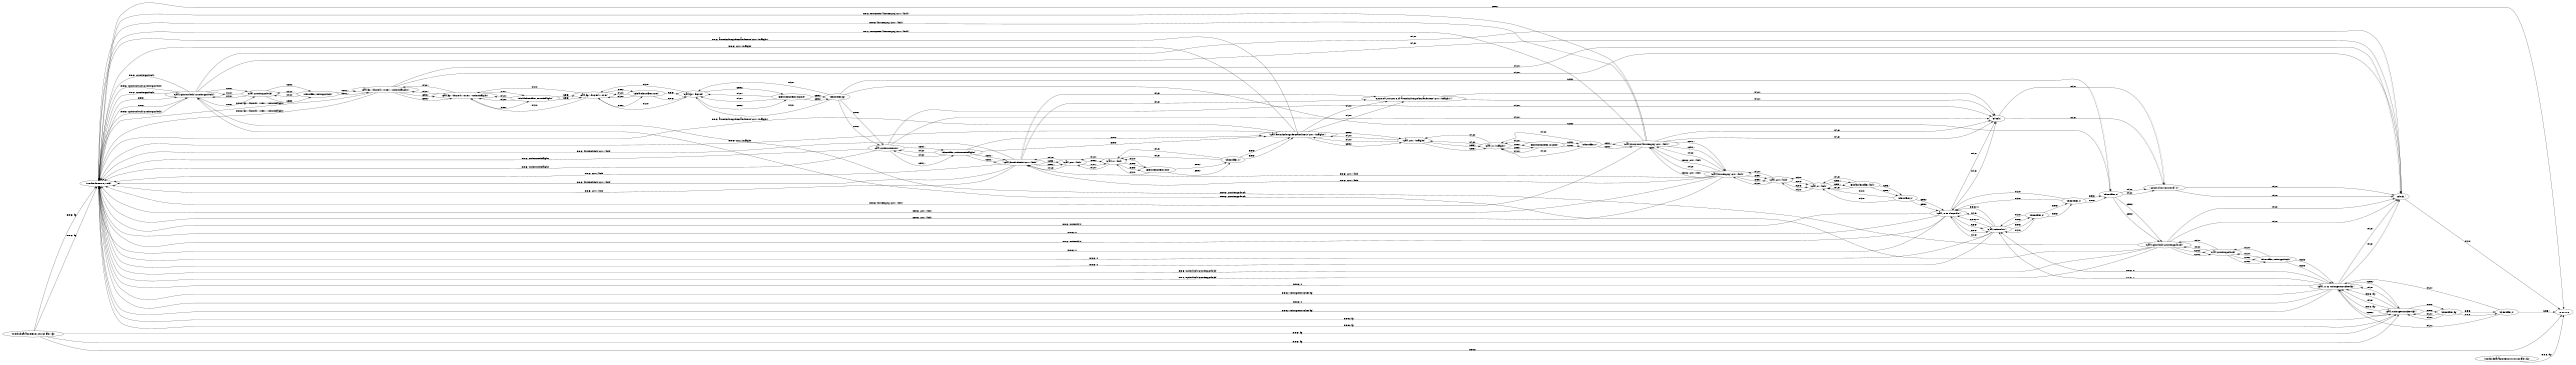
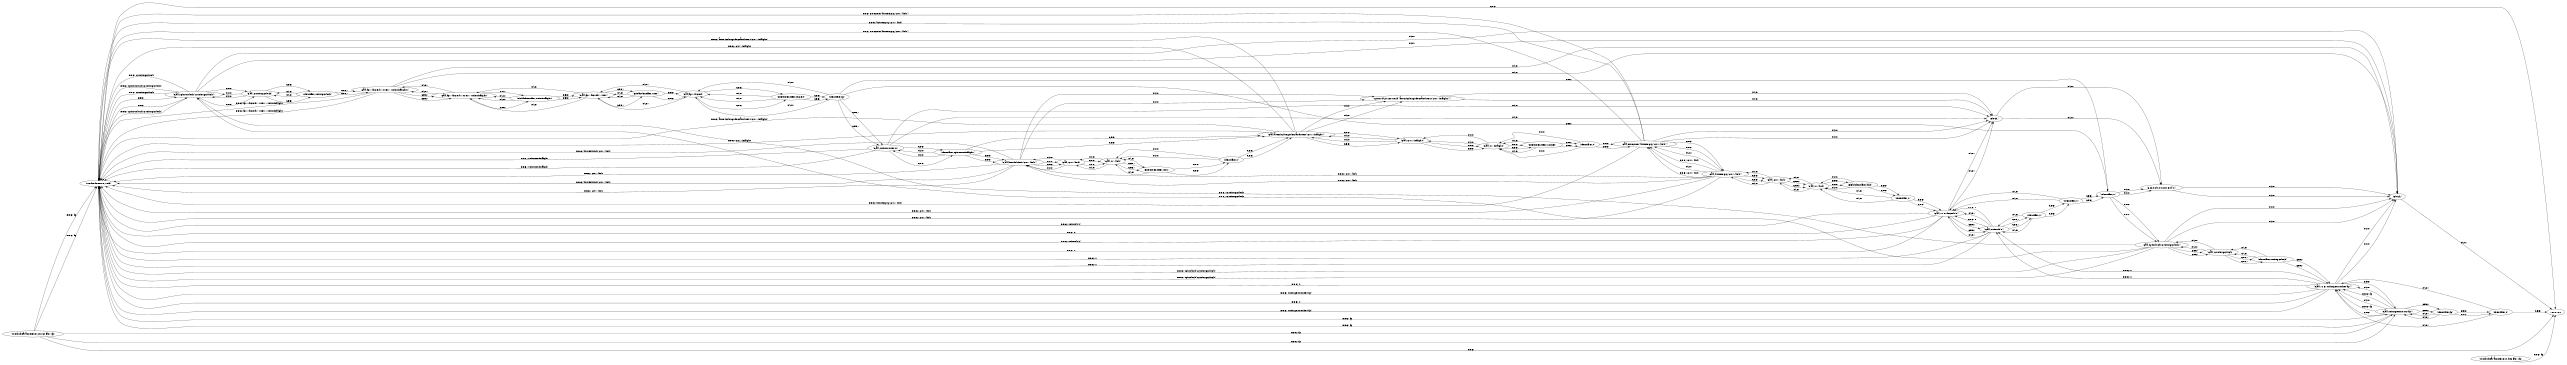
  digraph {
    rankdir=LR
    n1 [label="(MethodReturn,void)"]
    n2 [label="(Call,spin_unlock(&unix_gc_lock))"]
    1000100
    n4 [label="(Block,)"]
    n5 [label="(Call,&unix_gc_lock)"]
    n6 [label="(MethodParameterIn,struct file *fp)"]
-   n7 [label="(Call,unix_get_socket(fp))"]
+   n7 [label="(Call,unix_get_struct(fp))"]
    n8 [label="(Call,*s = unix_get_socket(fp))"]
    n9 [label="(Identifier,fp)"]
-   n10 [label="(MethodParameterOut,struct file *fp)"]
+   n10 [label="(MethodParameterOut,dec file *fp)"]
    n11 [label="(Call,list_empty(&u->link))"]
    n12 [label="(Call,&u->link)"]
    n13 [label="(Call,BUG_ON(list_empty(&u->link)))"]
    n14 [label="(Call,list_del_init(&u->link))"]
    n15 [label="(Call,u->link)"]
    n16 [label="(Block,)"]
    n17 [label="(ControlStructure,if (atomic_long_dec_and_test(&u->inflight)))"]
    n18 [label="(Call,&u->link)"]
    n19 [label="(FieldIdentifier,link)"]
    n20 [label="(Identifier,u)"]
    n21 [label="(Call,*u = dec_sk(s))"]
    n22 [label="(Call,unix_sk(s))"]
    n23 [label="(ControlStructure,if (s))"]
    n24 [label="(Call,&u->inflight)"]
    n25 [label="(Call,u->inflight)"]
    n26 [label="(Call,atomic_long_dec_and_test(&u->inflight))"]
    n27 [label="(FieldIdentifier,socket)"]
    n28 [label="(Identifier,u)"]
    n29 [label="(Call,u->link)"]
    n30 [label="(FieldIdentifier,link)"]
    n31 [label="(Identifier,u)"]
    n32 [label="(Call,unix_tot_test--)"]
-   n33 [label="(Identifier,unix_tot_inflight)"]
+   n33 [label="(Identifier,spin_tot_inflight)"]
    n34 [label="(Call,fp->f_cred->user->unix_inflight--)"]
    n35 [label="(Call,fp->f_cred->user->unix_inflight)"]
-   n36 [label="(FieldIdentifier,test_inflight)"]
+   n36 [label="(FieldIdentifier,unix_inflight)"]
    n37 [label="(Call,fp->f_cred->user)"]
    n38 [label="(FieldIdentifier,user)"]
    n39 [label="(Call,fp->f_cred)"]
    n40 [label="(FieldIdentifier,f_cred)"]
    n41 [label="(Identifier,fp)"]
    n42 [label="(Identifier,s)"]
    n43 [label="(Call,spin_lock(&unix_gc_lock))"]
    n44 [label="(Identifier,unix_gc_lock)"]
    n45 [label="(Identifier,s)"]
    n46 [label="(Identifier,s)"]
    n47 [label="(Call,&unix_gc_lock)"]
    n48 [label="(Identifier,unix_gc_lock)"]
    n49 [label="(Identifier,u)"]
    n1 -> n2 [label="CFG: "]
    n1 -> n2 [label="CFG: "]
    n1 -> 1000100 [label="CFG: "]
    n2 -> n1 [label="DDG: spin_unlock(&unix_gc_lock)"]
    n2 -> n1 [label="DDG: &unix_gc_lock"]
    n2 -> n1 [label="DDG: spin_unlock(&unix_gc_lock)"]
    n2 -> n1 [label="DDG: &unix_gc_lock"]
    n2 -> n4 [label="AST: "]
    n2 -> n4 [label="AST: "]
    n2 -> n5 [label="CFG: "]
    n2 -> n5 [label="CFG: "]
    n4 -> 1000100 [label="AST: "]
    n5 -> n2 [label="AST: "]
    n5 -> n2 [label="AST: "]
    n5 -> n44 [label="CFG: "]
    n5 -> n44 [label="CFG: "]
    n6 -> n1 [label="DDG: fp"]
    n6 -> n1 [label="DDG: fp"]
    n6 -> 1000100 [label="DDG: "]
    n6 -> n7 [label="DDG: fp"]
    n6 -> n7 [label="DDG: fp"]
    n7 -> n1 [label="DDG: fp"]
    n7 -> n1 [label="DDG: fp"]
    n7 -> n8 [label="AST: "]
    n7 -> n8 [label="DDG: fp"]
    n7 -> n8 [label="AST: "]
    n7 -> n8 [label="DDG: fp"]
    n7 -> n9 [label="CFG: "]
    n7 -> n9 [label="CFG: "]
    n8 -> n1 [label="DDG: s"]
    n8 -> n1 [label="DDG: unix_get_socket(fp)"]
    n8 -> n1 [label="DDG: s"]
    n8 -> n1 [label="DDG: unix_get_socket(fp)"]
    n8 -> n4 [label="AST: "]
    n8 -> n4 [label="AST: "]
    n8 -> n7 [label="CFG: "]
    n8 -> n7 [label="CFG: "]
    n8 -> n22 [label="DDG: s"]
    n8 -> n22 [label="DDG: s"]
    n9 -> n7 [label="AST: "]
    n9 -> n7 [label="AST: "]
    n9 -> n46 [label="CFG: "]
    n9 -> n46 [label="CFG: "]
    n10 -> 1000100 [label="DDG: fp"]
    n11 -> n1 [label="DDG: &u->link"]
    n11 -> n1 [label="DDG: &u->link"]
    n11 -> n12 [label="CFG: "]
    n11 -> n12 [label="CFG: "]
    n11 -> n13 [label="AST: "]
    n11 -> n13 [label="DDG: &u->link"]
    n11 -> n13 [label="AST: "]
    n11 -> n13 [label="DDG: &u->link"]
    n11 -> n14 [label="DDG: &u->link"]
    n11 -> n14 [label="DDG: &u->link"]
    n12 -> n11 [label="AST: "]
    n12 -> n11 [label="AST: "]
    n12 -> n15 [label="CFG: "]
    n12 -> n15 [label="CFG: "]
    n13 -> n1 [label="DDG: BUG_ON(list_empty(&u->link))"]
    n13 -> n1 [label="DDG: list_empty(&u->link)"]
    n13 -> n1 [label="DDG: BUG_ON(list_empty(&u->link))"]
    n13 -> n1 [label="DDG: list_empty(&u->link)"]
    n13 -> n11 [label="CFG: "]
    n13 -> n11 [label="CFG: "]
    n13 -> n16 [label="AST: "]
    n13 -> n16 [label="AST: "]
    n14 -> n1 [label="DDG: list_del_init(&u->link)"]
    n14 -> n1 [label="DDG: &u->link"]
    n14 -> n1 [label="DDG: list_del_init(&u->link)"]
    n14 -> n1 [label="DDG: &u->link"]
    n14 -> n17 [label="AST: "]
    n14 -> n17 [label="AST: "]
    n14 -> n18 [label="CFG: "]
    n14 -> n18 [label="CFG: "]
    n15 -> n12 [label="AST: "]
    n15 -> n12 [label="AST: "]
    n15 -> n19 [label="CFG: "]
    n15 -> n19 [label="CFG: "]
    n16 -> n23 [label="AST: "]
    n16 -> n23 [label="AST: "]
    n17 -> n16 [label="AST: "]
    n17 -> n16 [label="AST: "]
    n18 -> n14 [label="AST: "]
    n18 -> n14 [label="AST: "]
    n18 -> n29 [label="CFG: "]
    n18 -> n29 [label="CFG: "]
    n19 -> n15 [label="AST: "]
    n19 -> n15 [label="AST: "]
    n19 -> n20 [label="CFG: "]
    n19 -> n20 [label="CFG: "]
    n20 -> n15 [label="AST: "]
    n20 -> n15 [label="AST: "]
    n20 -> n21 [label="CFG: "]
    n20 -> n21 [label="CFG: "]
    n21 -> n1 [label="DDG: unix_sk(s)"]
    n21 -> n1 [label="DDG: u"]
    n21 -> n1 [label="DDG: unix_sk(s)"]
    n21 -> n1 [label="DDG: u"]
    n21 -> n16 [label="AST: "]
    n21 -> n16 [label="AST: "]
    n21 -> n22 [label="CFG: "]
    n21 -> n22 [label="CFG: "]
    n22 -> n1 [label="DDG: s"]
    n22 -> n1 [label="DDG: s"]
    n22 -> n21 [label="AST: "]
    n22 -> n21 [label="DDG: s"]
    n22 -> n21 [label="AST: "]
    n22 -> n21 [label="DDG: s"]
    n22 -> n45 [label="CFG: "]
    n22 -> n45 [label="CFG: "]
    n23 -> n4 [label="AST: "]
    n23 -> n4 [label="AST: "]
    n24 -> n25 [label="CFG: "]
    n24 -> n25 [label="CFG: "]
    n24 -> n26 [label="AST: "]
    n24 -> n26 [label="AST: "]
    n25 -> n24 [label="AST: "]
    n25 -> n24 [label="AST: "]
    n25 -> n27 [label="CFG: "]
    n25 -> n27 [label="CFG: "]
    n26 -> n1 [label="DDG: atomic_long_dec_and_test(&u->inflight)"]
    n26 -> n1 [label="DDG: &u->inflight"]
    n26 -> n1 [label="DDG: atomic_long_dec_and_test(&u->inflight)"]
    n26 -> n1 [label="DDG: &u->inflight"]
    n26 -> n17 [label="AST: "]
    n26 -> n17 [label="AST: "]
    n26 -> n24 [label="CFG: "]
    n26 -> n24 [label="CFG: "]
    n27 -> n25 [label="AST: "]
    n27 -> n25 [label="AST: "]
    n27 -> n28 [label="CFG: "]
    n27 -> n28 [label="CFG: "]
    n28 -> n13 [label="CFG: "]
    n28 -> n13 [label="CFG: "]
    n28 -> n25 [label="AST: "]
    n28 -> n25 [label="AST: "]
    n29 -> n18 [label="AST: "]
    n29 -> n18 [label="AST: "]
    n29 -> n30 [label="CFG: "]
    n29 -> n30 [label="CFG: "]
    n30 -> n29 [label="AST: "]
    n30 -> n29 [label="AST: "]
    n30 -> n31 [label="CFG: "]
    n30 -> n31 [label="CFG: "]
    n31 -> n26 [label="CFG: "]
    n31 -> n26 [label="CFG: "]
    n31 -> n29 [label="AST: "]
    n31 -> n29 [label="AST: "]
    n32 -> n1 [label="DDG: unix_tot_inflight"]
    n32 -> n1 [label="DDG: unix_tot_inflight"]
    n32 -> n16 [label="AST: "]
    n32 -> n16 [label="AST: "]
    n32 -> n33 [label="CFG: "]
    n32 -> n33 [label="CFG: "]
    n33 -> n14 [label="CFG: "]
    n33 -> n14 [label="CFG: "]
    n33 -> n26 [label="CFG: "]
    n33 -> n26 [label="CFG: "]
    n33 -> n32 [label="AST: "]
    n33 -> n32 [label="AST: "]
    n34 -> n1 [label="DDG: fp->f_cred->user->unix_inflight"]
    n34 -> n1 [label="DDG: fp->f_cred->user->unix_inflight"]
    n34 -> n4 [label="AST: "]
    n34 -> n4 [label="AST: "]
    n34 -> n35 [label="CFG: "]
    n34 -> n35 [label="CFG: "]
    n35 -> n34 [label="AST: "]
    n35 -> n34 [label="AST: "]
    n35 -> n36 [label="CFG: "]
    n35 -> n36 [label="CFG: "]
    n36 -> n35 [label="AST: "]
    n36 -> n35 [label="AST: "]
    n36 -> n37 [label="CFG: "]
    n36 -> n37 [label="CFG: "]
    n37 -> n35 [label="AST: "]
    n37 -> n35 [label="AST: "]
    n37 -> n38 [label="CFG: "]
    n37 -> n38 [label="CFG: "]
    n38 -> n37 [label="AST: "]
    n38 -> n37 [label="AST: "]
    n38 -> n39 [label="CFG: "]
    n38 -> n39 [label="CFG: "]
    n39 -> n37 [label="AST: "]
    n39 -> n37 [label="AST: "]
    n39 -> n40 [label="CFG: "]
    n39 -> n40 [label="CFG: "]
    n40 -> n39 [label="AST: "]
    n40 -> n39 [label="AST: "]
    n40 -> n41 [label="CFG: "]
    n40 -> n41 [label="CFG: "]
    n41 -> n32 [label="CFG: "]
    n41 -> n32 [label="CFG: "]
    n41 -> n39 [label="AST: "]
    n41 -> n39 [label="AST: "]
    n41 -> n42 [label="CFG: "]
    n41 -> n42 [label="CFG: "]
    n42 -> n23 [label="AST: "]
    n42 -> n23 [label="AST: "]
    n42 -> n43 [label="CFG: "]
    n42 -> n43 [label="CFG: "]
    n43 -> n1 [label="DDG: spin_lock(&unix_gc_lock)"]
    n43 -> n1 [label="DDG: spin_lock(&unix_gc_lock)"]
    n43 -> n2 [label="DDG: &unix_gc_lock"]
    n43 -> n2 [label="DDG: &unix_gc_lock"]
    n43 -> n4 [label="AST: "]
    n43 -> n4 [label="AST: "]
    n43 -> n47 [label="CFG: "]
    n43 -> n47 [label="CFG: "]
    n44 -> n5 [label="AST: "]
    n44 -> n5 [label="AST: "]
    n44 -> n34 [label="CFG: "]
    n44 -> n34 [label="CFG: "]
    n45 -> n22 [label="AST: "]
    n45 -> n22 [label="AST: "]
    n45 -> n49 [label="CFG: "]
    n45 -> n49 [label="CFG: "]
    n46 -> 1000100 [label="CFG: "]
    n46 -> n8 [label="AST: "]
    n46 -> n8 [label="AST: "]
    n47 -> n43 [label="AST: "]
    n47 -> n43 [label="AST: "]
    n47 -> n48 [label="CFG: "]
    n47 -> n48 [label="CFG: "]
    n48 -> n8 [label="CFG: "]
    n48 -> n8 [label="CFG: "]
    n48 -> n47 [label="AST: "]
    n48 -> n47 [label="AST: "]
    n49 -> n21 [label="AST: "]
    n49 -> n21 [label="AST: "]
    n49 -> n42 [label="CFG: "]
    n49 -> n42 [label="CFG: "]
  }
